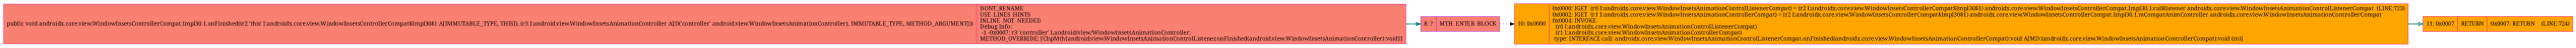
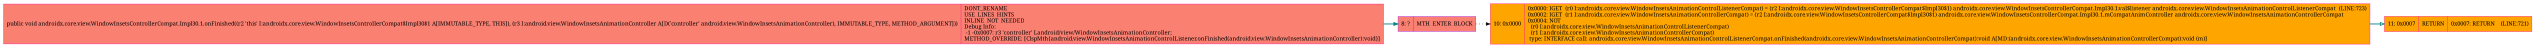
  digraph {
    fontname="Noto Serif"
    rankdir=LR
    node [color=deeppink fillcolor=salmon fontname="Noto Serif" shape=record style=filled]
    edge [arrowhead=normal color=teal fontname="Noto Serif" style=bold]
    n1 [color=purple label="{8\:\ ?|MTH_ENTER_BLOCK\l}"]
-   n2 [fillcolor=orange label="{10\:\ 0x0000|0x0000: IGET  (r0 I:androidx.core.view.WindowInsetsAnimationControlListenerCompat) = (r2 I:androidx.core.view.WindowInsetsControllerCompat$Impl30$1) androidx.core.view.WindowInsetsControllerCompat.Impl30.1.val$listener androidx.core.view.WindowInsetsAnimationControlListenerCompat  (LINE:723)\l0x0002: IGET  (r1 I:androidx.core.view.WindowInsetsAnimationControllerCompat) = (r2 I:androidx.core.view.WindowInsetsControllerCompat$Impl30$1) androidx.core.view.WindowInsetsControllerCompat.Impl30.1.mCompatAnimController androidx.core.view.WindowInsetsAnimationControllerCompat \l0x0004: INVOKE  \l  (r0 I:androidx.core.view.WindowInsetsAnimationControlListenerCompat)\l  (r1 I:androidx.core.view.WindowInsetsAnimationControllerCompat)\l type: INTERFACE call: androidx.core.view.WindowInsetsAnimationControlListenerCompat.onFinished(androidx.core.view.WindowInsetsAnimationControllerCompat):void A[MD:(androidx.core.view.WindowInsetsAnimationControllerCompat):void (m)]\l}"]
-   n3 [fillcolor=orange label="{11\:\ 0x0007|RETURN\l|0x0007: RETURN    (LINE:724)\l}"]
+   n2 [fillcolor=orange label="{10\:\ 0x0000|0x0000: IGET  (r0 I:androidx.core.view.WindowInsetsAnimationControlListenerCompat) = (r2 I:androidx.core.view.WindowInsetsControllerCompat$Impl30$1) androidx.core.view.WindowInsetsControllerCompat.Impl30.1.val$listener androidx.core.view.WindowInsetsAnimationControlListenerCompat  (LINE:723)\l0x0002: IGET  (r1 I:androidx.core.view.WindowInsetsAnimationControllerCompat) = (r2 I:androidx.core.view.WindowInsetsControllerCompat$Impl30$1) androidx.core.view.WindowInsetsControllerCompat.Impl30.1.mCompatAnimController androidx.core.view.WindowInsetsAnimationControllerCompat \l0x0004: NOT  \l  (r0 I:androidx.core.view.WindowInsetsAnimationControlListenerCompat)\l  (r1 I:androidx.core.view.WindowInsetsAnimationControllerCompat)\l type: INTERFACE call: androidx.core.view.WindowInsetsAnimationControlListenerCompat.onFinished(androidx.core.view.WindowInsetsAnimationControllerCompat):void A[MD:(androidx.core.view.WindowInsetsAnimationControllerCompat):void (m)]\l}"]
+   n3 [fillcolor=orange label="{11\:\ 0x0007|RETURN\l|0x0007: RETURN    (LINE:721)\l}"]
    n4 [label="{public void androidx.core.view.WindowInsetsControllerCompat.Impl30.1.onFinished((r2 'this' I:androidx.core.view.WindowInsetsControllerCompat$Impl30$1 A[IMMUTABLE_TYPE, THIS]), (r3 I:android.view.WindowInsetsAnimationController A[D('controller' android.view.WindowInsetsAnimationController), IMMUTABLE_TYPE, METHOD_ARGUMENT]))  | DONT_RENAME\lUSE_LINES_HINTS\lINLINE_NOT_NEEDED\lDebug Info:\l  \-1 \-0x0007: r3 'controller' Landroid\/view\/WindowInsetsAnimationController;\lMETHOD_OVERRIDE: [ClspMth\{android.view.WindowInsetsAnimationControlListener.onFinished(android.view.WindowInsetsAnimationController):void\}]\l}"]
    n1 -> n2 [color=black style=dotted]
    n2 -> n3 [arrowhead=onormal]
    n4 -> n1
  }
